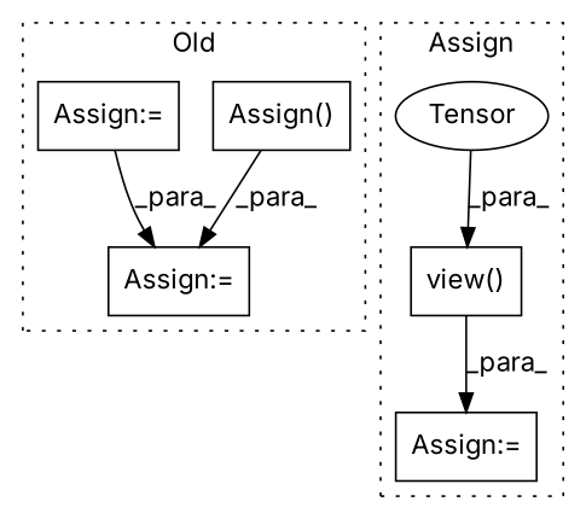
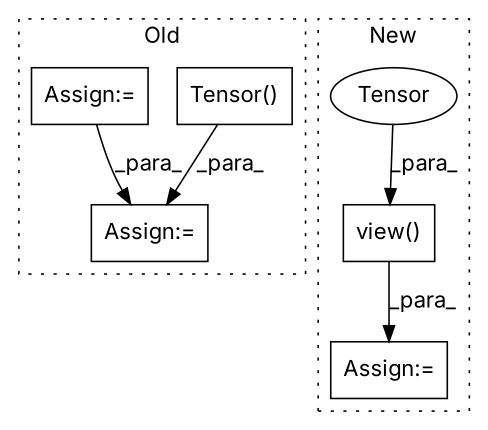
  digraph {
    fontname=Inter
    node [a=68 fontname=Inter l=3 shape=box]
    edge [fontname=Inter]
-   n1 [a=75 l="13,1" label="Assign()" s="2415,2439"]
+   n1 [a=75 l="13,1" label="Tensor()" s="2415,2439"]
    n2 [l=4 label="Assign:=" s=2777]
    n3 [label="Assign:=" s=2462]
    n4 [a=75 l="16,1" label="view()" s="4177,4218"]
    n5 [a=76 l=2 label=Tensor s=4196 shape=ellipse]
    n6 [label="Assign:=" s=4174]
    subgraph cluster_1 {
      label=Old
      style=dotted
      n1
      n2
      n3
    }
    subgraph cluster_2 {
-     label=Assign
+     label=New
      style=dotted
      n4
      n5
      n6
    }
    n1 -> n2 [label=_para_]
    n3 -> n2 [label=_para_]
    n4 -> n6 [label=_para_]
    n5 -> n4 [label=_para_]
  }
